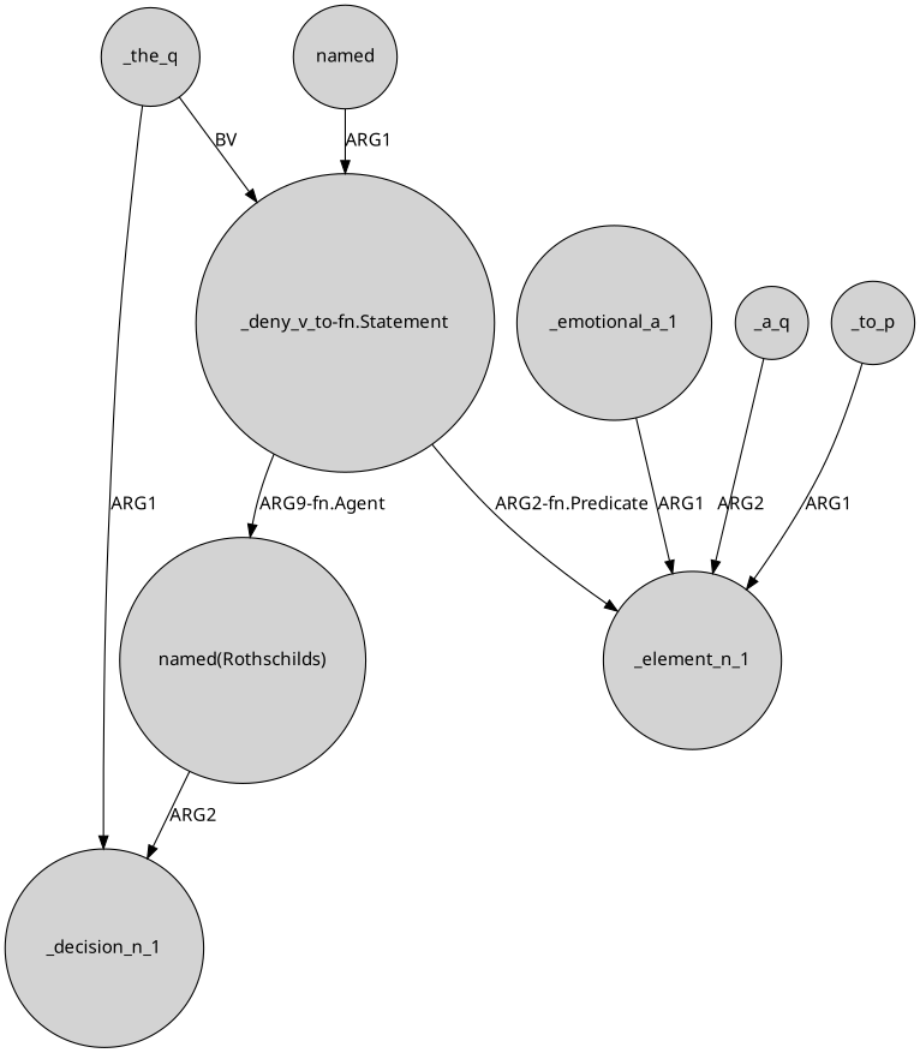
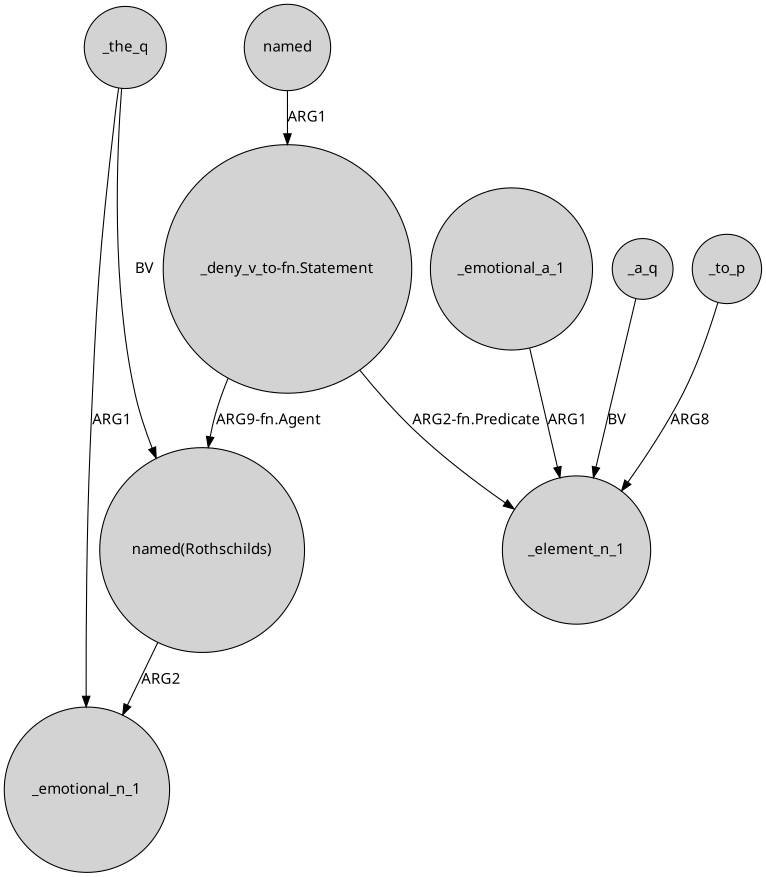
  digraph {
    fontname="Noto Sans"
    node [fontname="Noto Sans" shape=circle style=filled]
    edge [fontname="Noto Sans"]
    _a_q
    _element_n_1
    "_deny_v_to-fn.Statement"
    "named(Rothschilds)"
-   _decision_n_1
+   _decision_n_1 [label=_emotional_n_1]
    _the_q
    _to_p
    _emotional_a_1
    n9 [label=named]
-   _a_q -> _element_n_1 [label=ARG2]
+   _a_q -> _element_n_1 [label=BV]
    "_deny_v_to-fn.Statement" -> _element_n_1 [label="ARG2-fn.Predicate"]
    "_deny_v_to-fn.Statement" -> "named(Rothschilds)" [label="ARG9-fn.Agent"]
    "named(Rothschilds)" -> _decision_n_1 [label=ARG2]
-   _the_q -> "_deny_v_to-fn.Statement" [label=BV]
+   _the_q -> "named(Rothschilds)" [label=BV]
    _the_q -> _decision_n_1 [label=ARG1]
-   _to_p -> _element_n_1 [label=ARG1]
+   _to_p -> _element_n_1 [label=ARG8]
    _emotional_a_1 -> _element_n_1 [label=ARG1]
    n9 -> "_deny_v_to-fn.Statement" [label=ARG1]
  }
